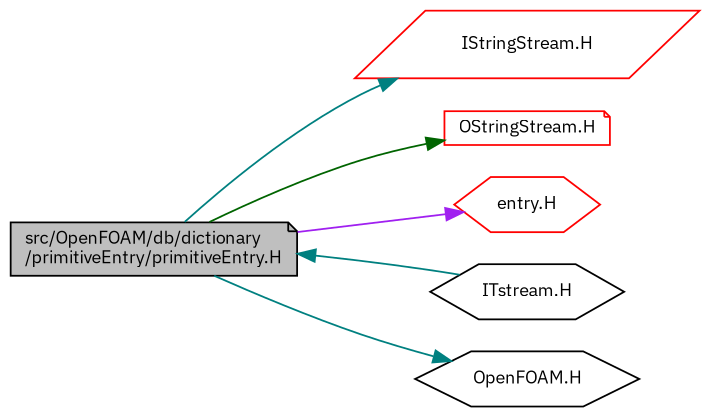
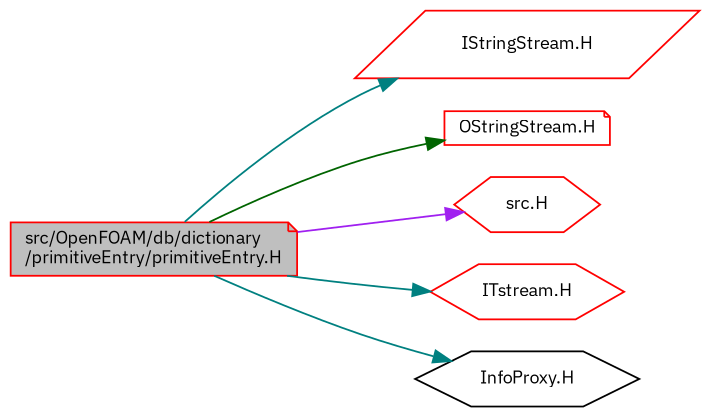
  digraph {
    fontname="IBM Plex Sans"
    rankdir=LR
    node [color=red fontname="IBM Plex Sans" fontsize=10 shape=hexagon]
    edge [color=teal fontname="IBM Plex Sans" fontsize=10 labelfontname=FreeSans labelfontsize=10 style=solid]
-   n1 [color=black fillcolor=grey75 fontcolor=black height=0.2 label="src/OpenFOAM/db/dictionary\l/primitiveEntry/primitiveEntry.H" shape=note style=filled width=0.4]
+   n1 [fillcolor=grey75 fontcolor=black height=0.2 label="src/OpenFOAM/db/dictionary\l/primitiveEntry/primitiveEntry.H" shape=note style=filled width=0.4]
    n2 [height=0.2 label="IStringStream.H" shape=parallelogram width=0.4]
    n3 [height=0.2 label="OStringStream.H" shape=note width=0.4]
-   n4 [height=0.2 label="entry.H" width=0.4]
-   n5 [color=black height=0.2 label="ITstream.H" width=0.4]
-   n6 [color=black height=0.2 label="OpenFOAM.H" width=0.4]
+   n4 [height=0.2 label="src.H" width=0.4]
+   n5 [height=0.2 label="ITstream.H" width=0.4]
+   n6 [color=black height=0.2 label="InfoProxy.H" width=0.4]
    n1 -> n2
    n1 -> n3 [color=darkgreen]
    n1 -> n4 [color=purple]
-   n5 -> n1
+   n1 -> n5
    n1 -> n6
  }
